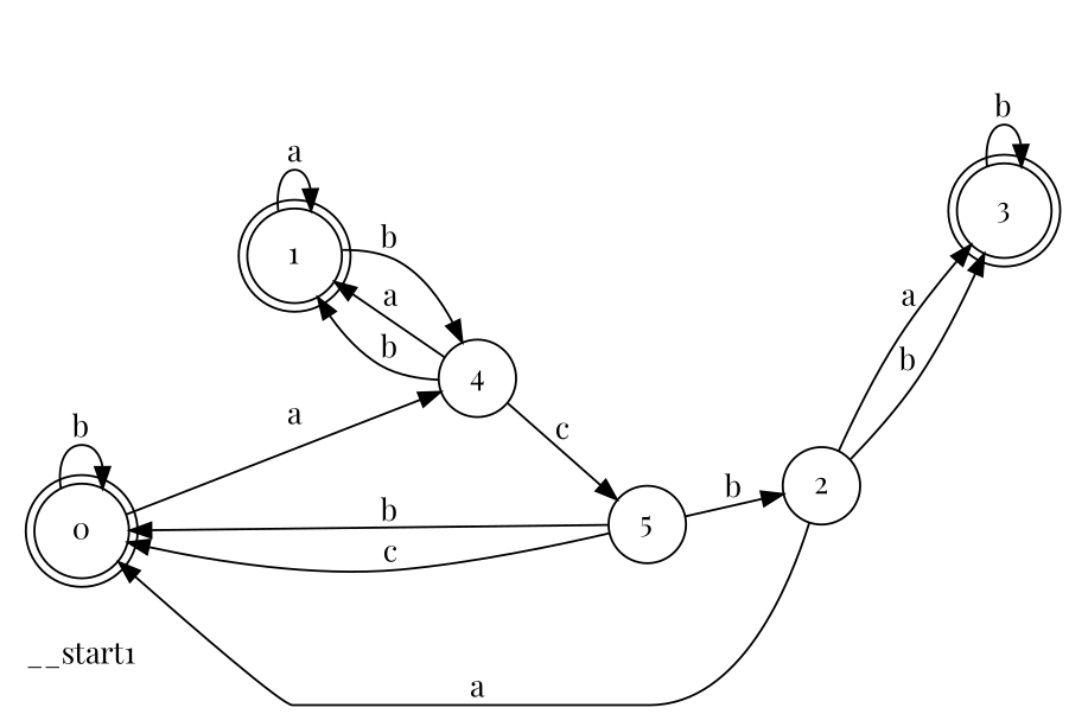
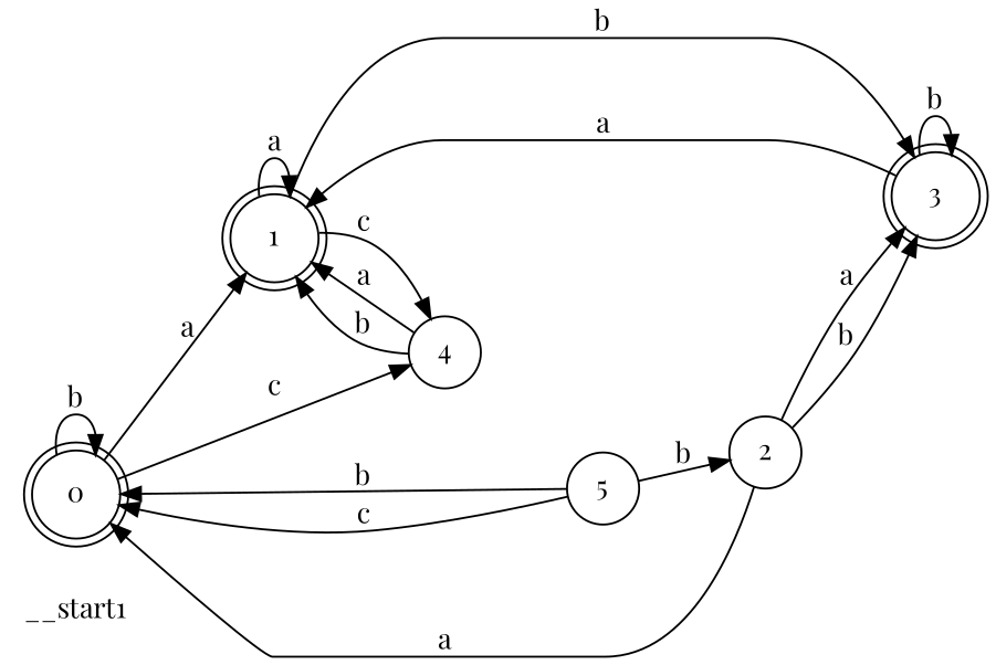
  digraph {
    fontname="Playfair Display"
    rankdir=LR
    node [fontname="Playfair Display" shape=doublecircle color=black fillcolor=white style="rounded,filled"]
    edge [fontname="Playfair Display"]
    n1 [label=__start1 shape=none color="" fillcolor="" style=""]
    n2 [label=0]
    n3 [label=1]
    n4 [label=4 shape=circle style=filled]
    n5 [label=3]
    n6 [label=5 shape=circle style=filled]
    n7 [label=2 shape=circle style=filled]
    n2 -> n2 [label=b]
-   n2 -> n4 [label=a]
+   n2 -> n3 [label=a]
+   n2 -> n4 [label=c]
    n3 -> n3 [label=a]
-   n3 -> n4 [label=b]
+   n3 -> n4 [label=c]
+   n3 -> n5 [label=b]
    n4 -> n3 [label=a]
    n4 -> n3 [label=b]
-   n4 -> n6 [label=c]
+   n5 -> n3 [label=a]
    n5 -> n5 [label=b]
    n6 -> n2 [label=b]
    n6 -> n2 [label=c]
    n6 -> n7 [label=b]
    n7 -> n2 [label=a]
    n7 -> n5 [label=a]
    n7 -> n5 [label=b]
  }
